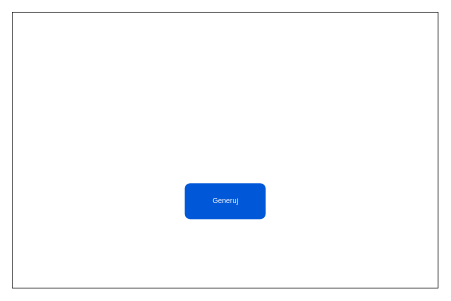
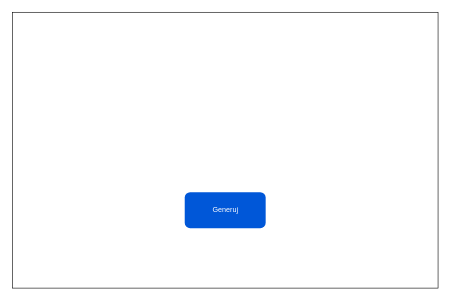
  <mxCell id="0" />
  <mxCell id="1" parent="0" />
  <mxCell id="2" value="" style="rounded=0;whiteSpace=wrap;html=1;" vertex="1" parent="1"><mxGeometry x="20" y="20" width="710" height="460" as="geometry" /></mxCell>
- <mxCell id="3" value="Generuj" style="rounded=1;fillColor=#0057D8;align=center;strokeColor=none;html=1;fontColor=#ffffff;fontSize=12;sketch=0;" vertex="1" parent="1"><mxGeometry x="307.5" y="305" width="135" height="60" as="geometry" /></mxCell>
+ <mxCell id="3" value="Generuj" style="rounded=1;fillColor=#0057D8;align=center;strokeColor=none;html=1;fontColor=#ffffff;fontSize=12;sketch=0;" vertex="1" parent="1"><mxGeometry x="307.5" y="320" width="135" height="60" as="geometry" /></mxCell>
  <mxCell id="4" value="" style="shape=image;html=1;verticalAlign=top;verticalLabelPosition=bottom;labelBackgroundColor=#ffffff;imageAspect=0;aspect=fixed;image=https://cdn4.iconfinder.com/data/icons/48-bubbles/48/18.Pictures-Day-128.png" vertex="1" parent="1"><mxGeometry x="255.5" y="60" width="239" height="239" as="geometry" /></mxCell>
